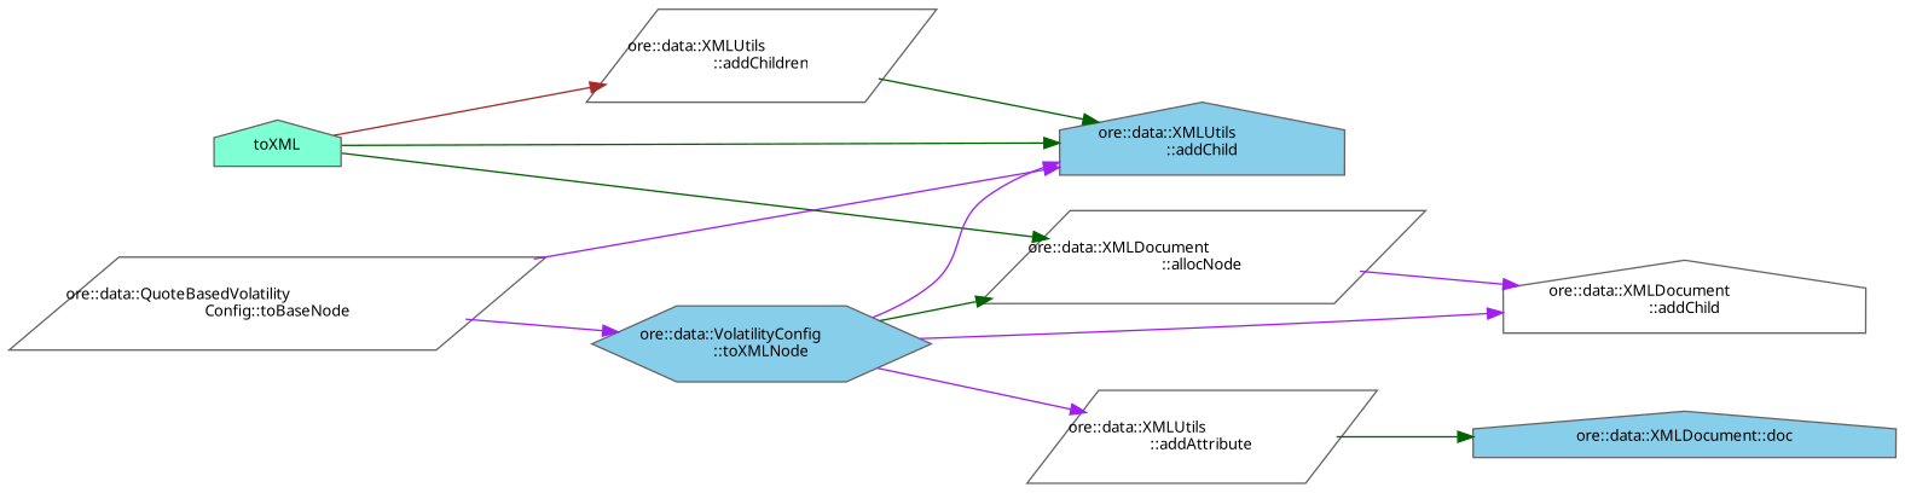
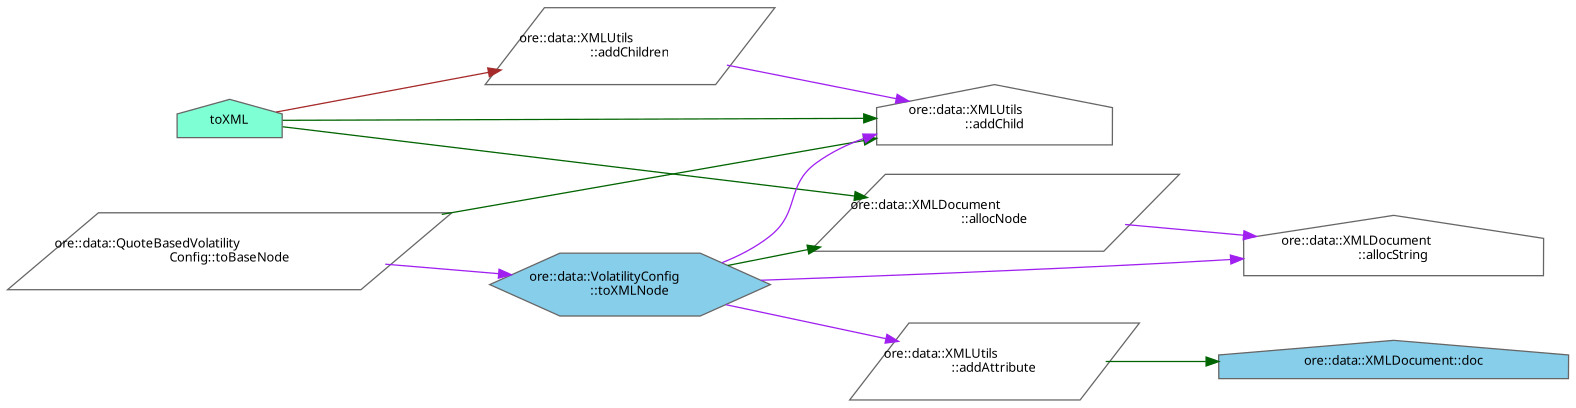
  digraph {
    fontname="Noto Sans"
    rankdir=LR
    node [color=grey40 fillcolor=white fontname="Noto Sans" fontsize=10 shape=house style=filled]
    edge [color=purple fontname="Noto Sans" fontsize=10 labelfontname=Helvetica labelfontsize=10 style=solid]
    n1 [color=gray40 fillcolor=aquamarine fontcolor=black height=0.2 label=toXML width=0.4]
-   n2 [fillcolor=skyblue height=0.2 label="ore::data::XMLUtils\l::addChild" width=0.4]
+   n2 [height=0.2 label="ore::data::XMLUtils\l::addChild" width=0.4]
    n3 [height=0.2 label="ore::data::XMLDocument\l::allocNode" shape=parallelogram width=0.4]
    n4 [height=0.2 label="ore::data::XMLUtils\l::addChildren" shape=parallelogram width=0.4]
-   n5 [height=0.2 label="ore::data::XMLDocument\l::addChild" width=0.4]
+   n5 [height=0.2 label="ore::data::XMLDocument\l::allocString" width=0.4]
    n6 [height=0.2 label="ore::data::QuoteBasedVolatility\lConfig::toBaseNode" shape=parallelogram width=0.4]
    n7 [fillcolor=skyblue height=0.2 label="ore::data::VolatilityConfig\l::toXMLNode" shape=hexagon width=0.4]
    n8 [height=0.2 label="ore::data::XMLUtils\l::addAttribute" shape=parallelogram width=0.4]
    n9 [fillcolor=skyblue height=0.2 label="ore::data::XMLDocument::doc" width=0.4]
    n1 -> n2 [color=darkgreen]
    n1 -> n3 [color=darkgreen]
    n1 -> n4 [color=brown]
    n3 -> n5
-   n4 -> n2 [color=darkgreen]
-   n6 -> n2
+   n4 -> n2
+   n6 -> n2 [color=darkgreen]
    n6 -> n7
    n7 -> n2
    n7 -> n3 [color=darkgreen]
    n7 -> n5
    n7 -> n8
    n8 -> n9 [color=darkgreen]
  }
